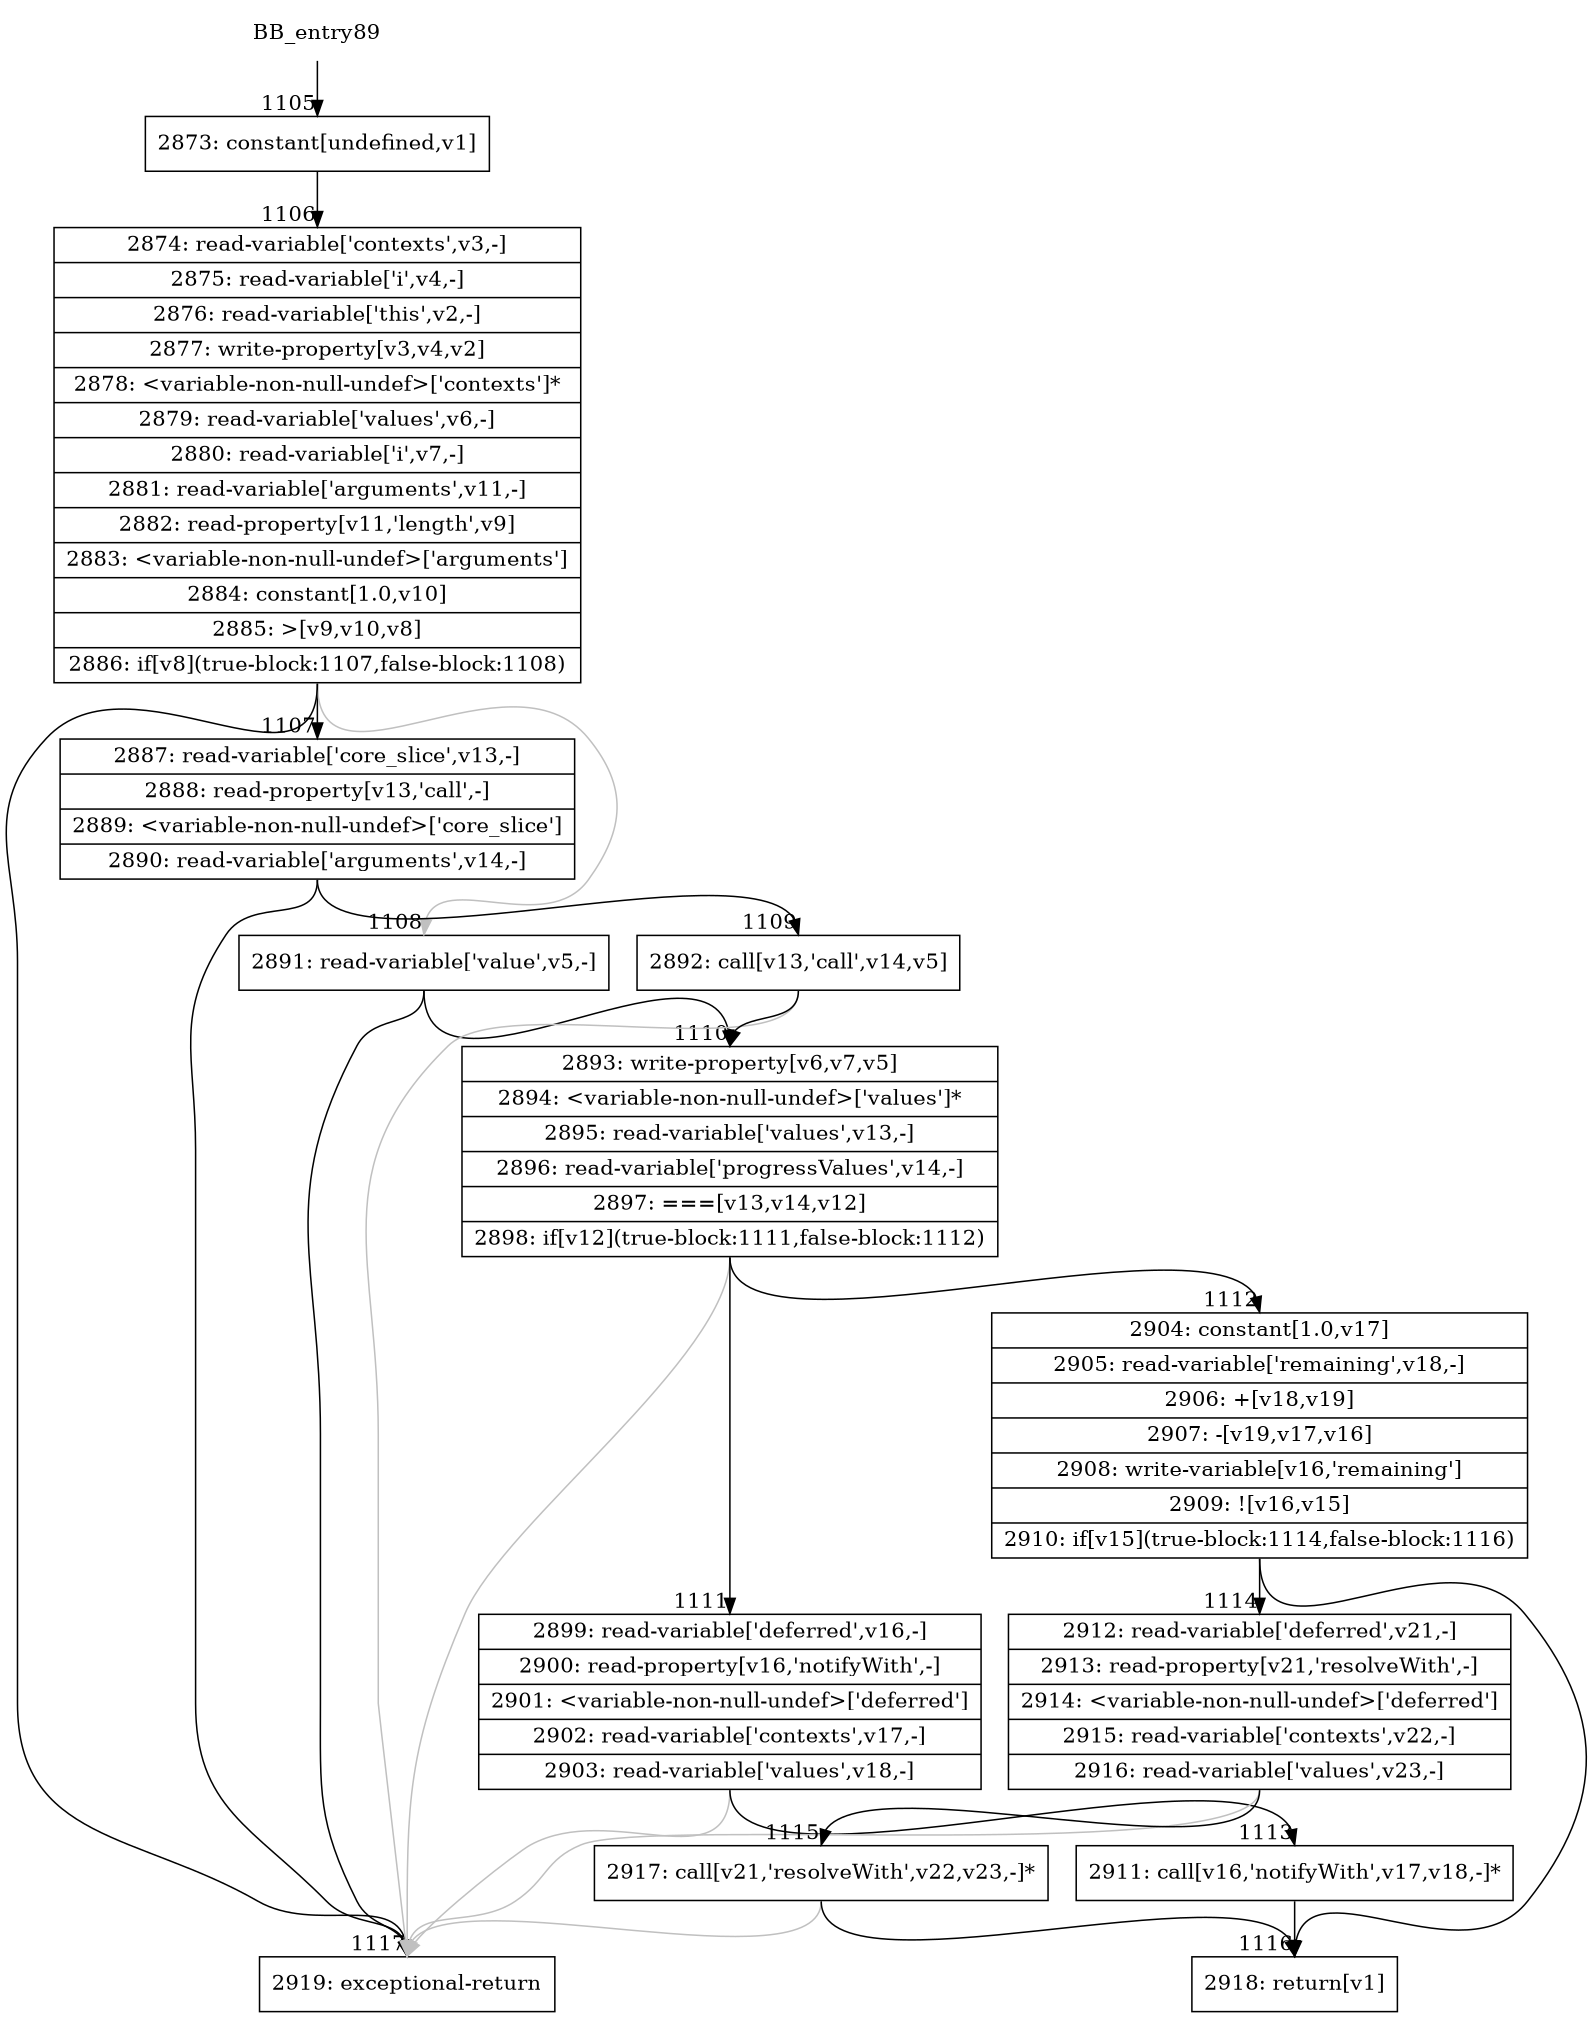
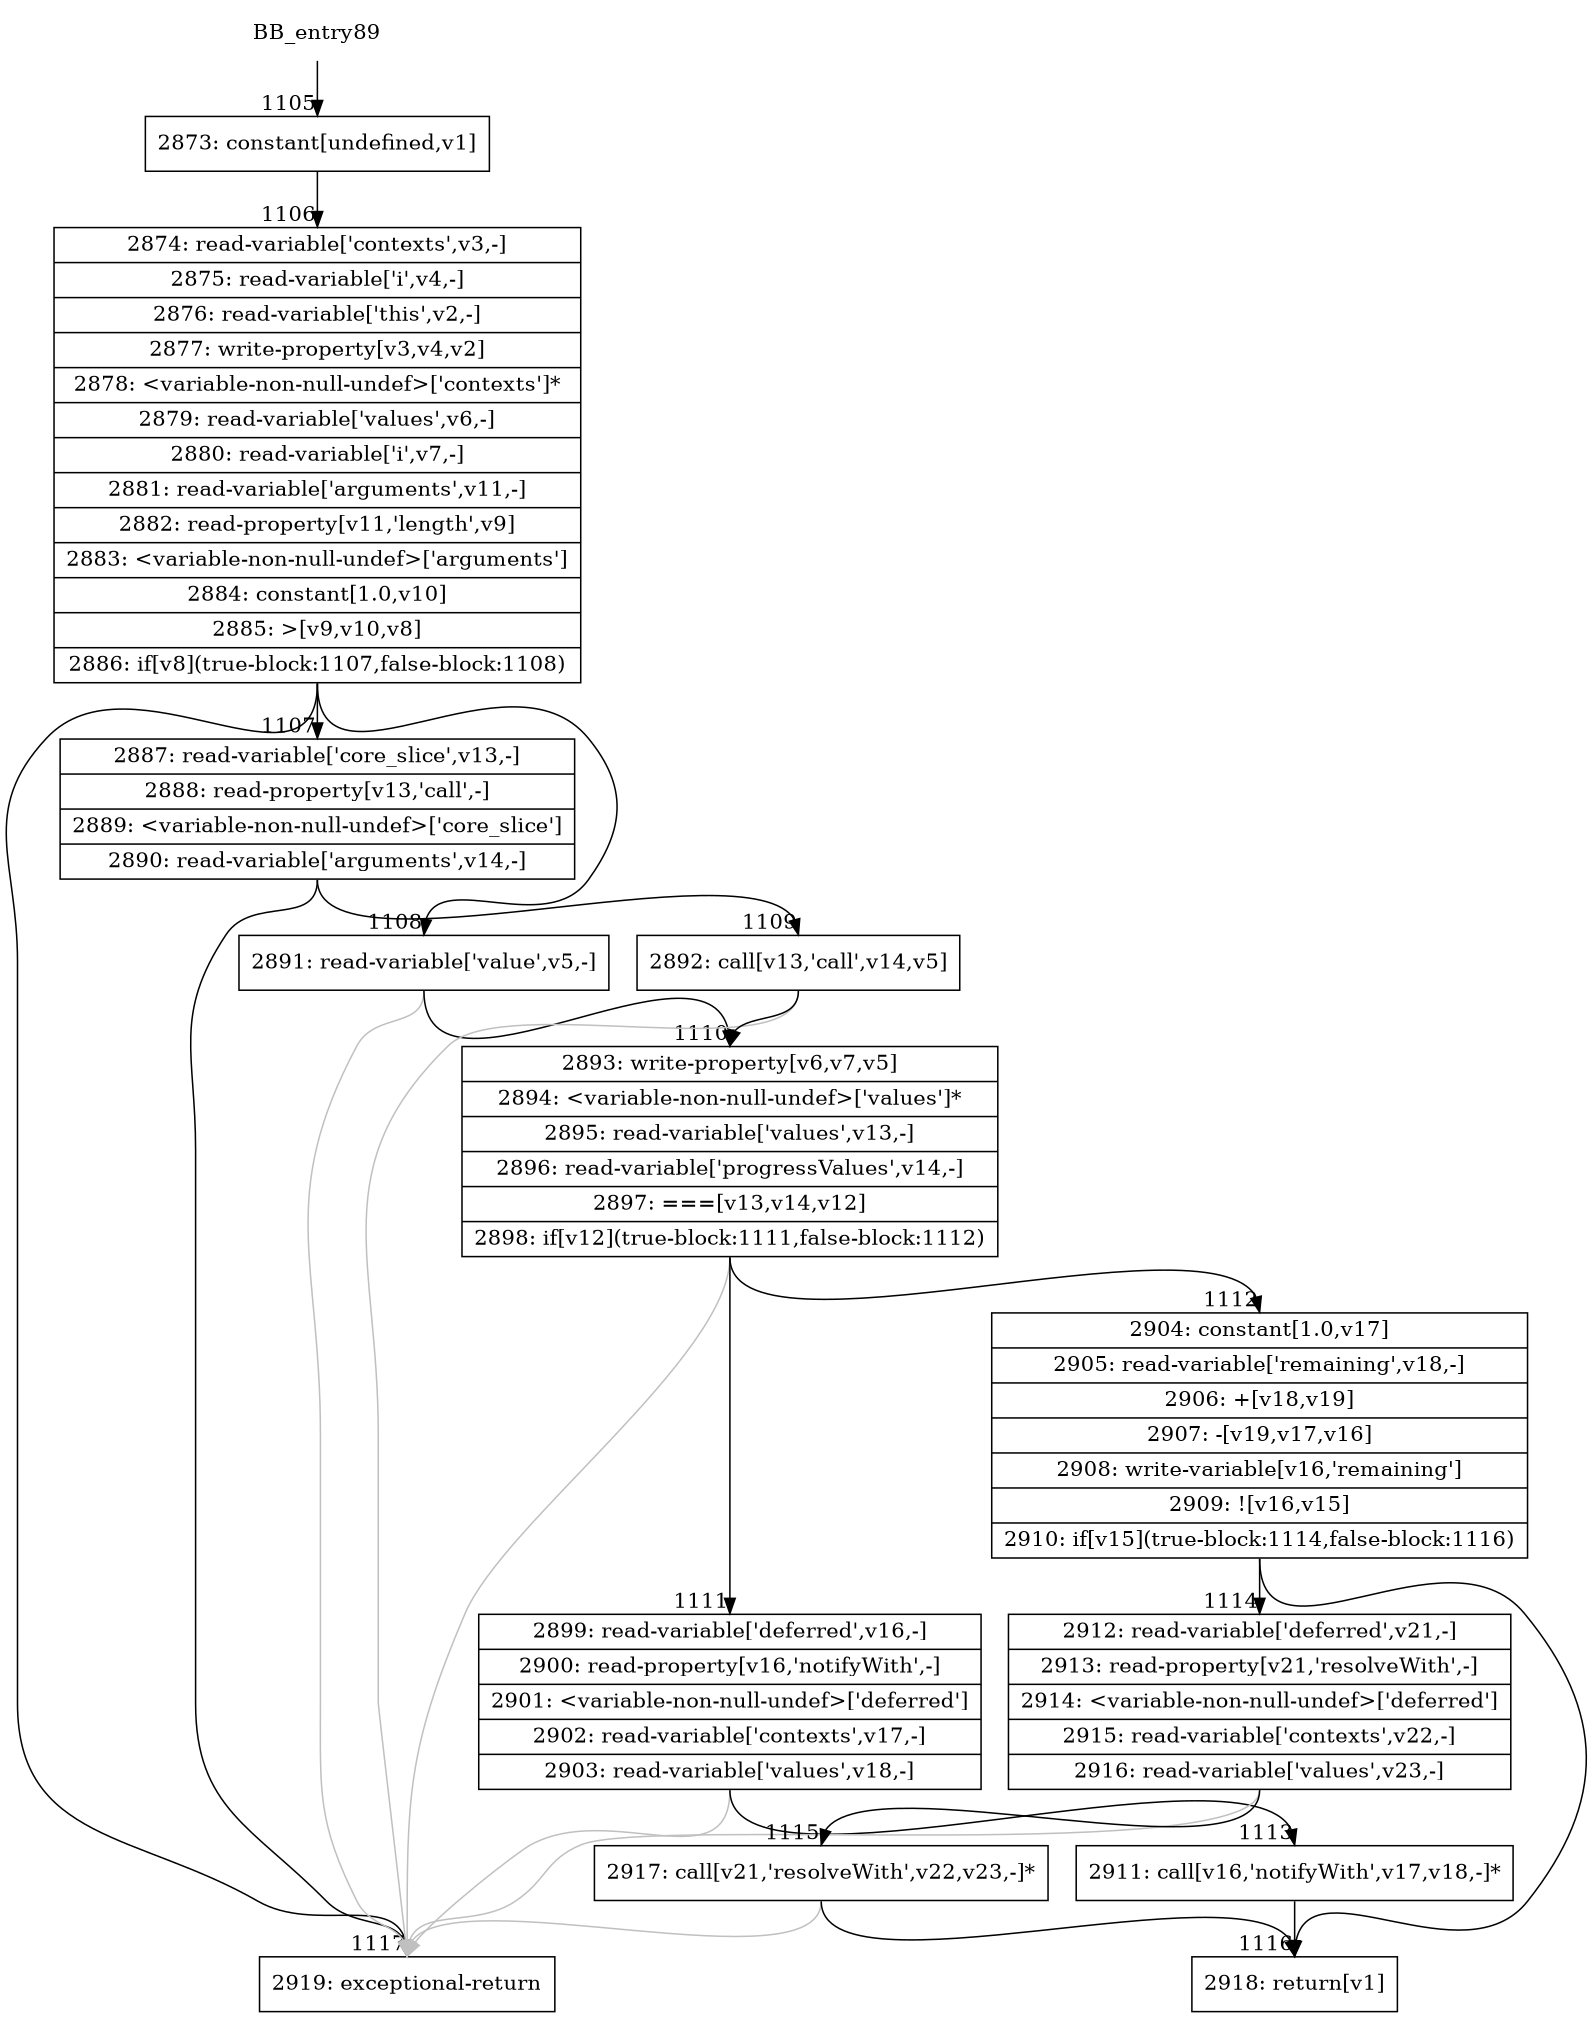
  digraph {
    rankdir=TD
    node [shape=record]
    edge [headport=n tailport=s]
    BB_entry89 [shape=none]
    n2 [label="{2873: constant[undefined,v1]}"]
    n3 [label="{2874: read-variable['contexts',v3,-]|2875: read-variable['i',v4,-]|2876: read-variable['this',v2,-]|2877: write-property[v3,v4,v2]|2878: \<variable-non-null-undef\>['contexts']*|2879: read-variable['values',v6,-]|2880: read-variable['i',v7,-]|2881: read-variable['arguments',v11,-]|2882: read-property[v11,'length',v9]|2883: \<variable-non-null-undef\>['arguments']|2884: constant[1.0,v10]|2885: \>[v9,v10,v8]|2886: if[v8](true-block:1107,false-block:1108)}"]
    n4 [label="{2887: read-variable['core_slice',v13,-]|2888: read-property[v13,'call',-]|2889: \<variable-non-null-undef\>['core_slice']|2890: read-variable['arguments',v14,-]}"]
    n5 [label="{2891: read-variable['value',v5,-]}"]
    n6 [label="{2919: exceptional-return}"]
    n7 [label="{2892: call[v13,'call',v14,v5]}"]
    n8 [label="{2893: write-property[v6,v7,v5]|2894: \<variable-non-null-undef\>['values']*|2895: read-variable['values',v13,-]|2896: read-variable['progressValues',v14,-]|2897: ===[v13,v14,v12]|2898: if[v12](true-block:1111,false-block:1112)}"]
    n9 [label="{2899: read-variable['deferred',v16,-]|2900: read-property[v16,'notifyWith',-]|2901: \<variable-non-null-undef\>['deferred']|2902: read-variable['contexts',v17,-]|2903: read-variable['values',v18,-]}"]
    n10 [label="{2904: constant[1.0,v17]|2905: read-variable['remaining',v18,-]|2906: +[v18,v19]|2907: -[v19,v17,v16]|2908: write-variable[v16,'remaining']|2909: ![v16,v15]|2910: if[v15](true-block:1114,false-block:1116)}"]
    n11 [label="{2911: call[v16,'notifyWith',v17,v18,-]*}"]
    n12 [label="{2912: read-variable['deferred',v21,-]|2913: read-property[v21,'resolveWith',-]|2914: \<variable-non-null-undef\>['deferred']|2915: read-variable['contexts',v22,-]|2916: read-variable['values',v23,-]}"]
    n13 [label="{2918: return[v1]}"]
    n14 [label="{2917: call[v21,'resolveWith',v22,v23,-]*}"]
    BB_entry89 -> n2 [headlabel="    1105"]
    n2 -> n3 [headlabel="      1106"]
    n3 -> n4 [headlabel="      1107"]
-   n3 -> n5 [headlabel="      1108" color=gray]
+   n3 -> n5 [headlabel="      1108"]
    n3 -> n6 [color=black headlabel="      1117"]
    n4 -> n6 [color=black]
    n4 -> n7 [headlabel="      1109"]
-   n5 -> n6 [color=black]
+   n5 -> n6 [color=gray]
    n5 -> n8 [headlabel="      1110"]
    n7 -> n6 [color=gray]
    n7 -> n8
    n8 -> n6 [color=gray]
    n8 -> n9 [headlabel="      1111"]
    n8 -> n10 [headlabel="      1112"]
    n9 -> n6 [color=gray]
    n9 -> n11 [headlabel="      1113"]
    n10 -> n12 [headlabel="      1114"]
    n10 -> n13 [headlabel="      1116"]
    n11 -> n13
    n12 -> n6 [color=gray]
    n12 -> n14 [headlabel="      1115"]
    n14 -> n6 [color=gray]
    n14 -> n13
  }
